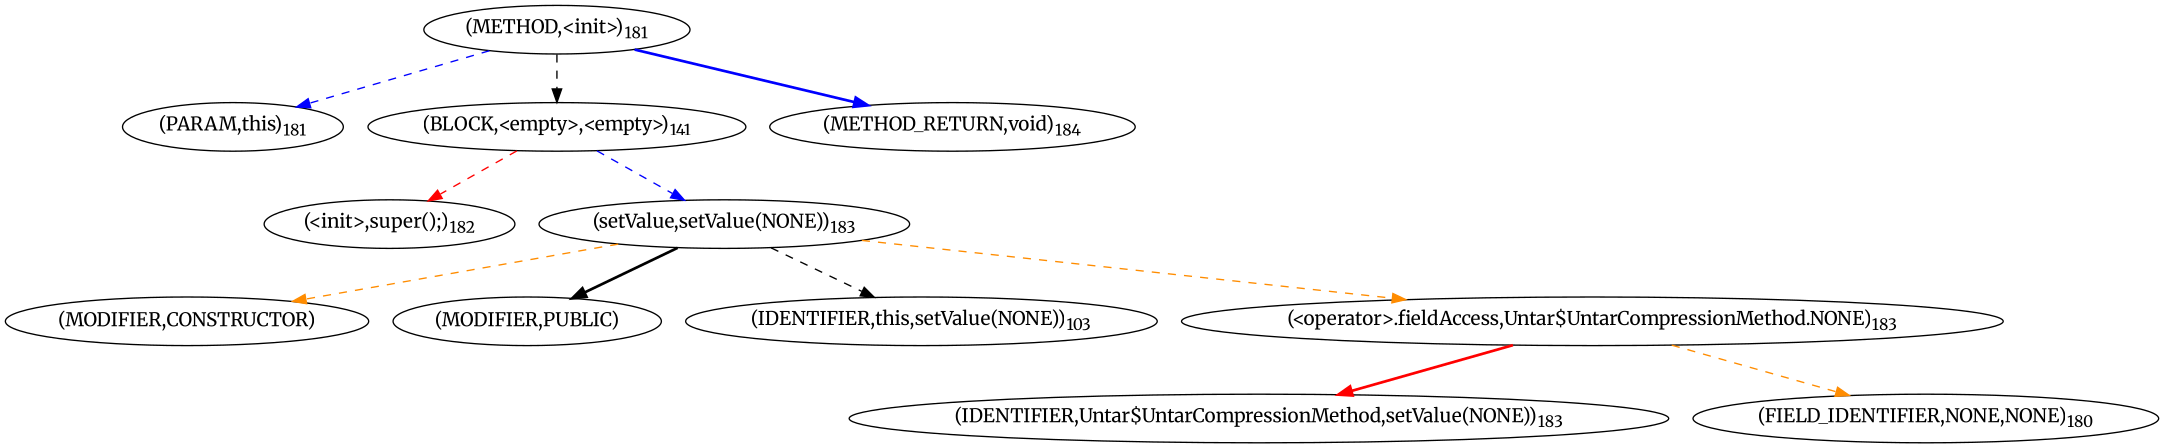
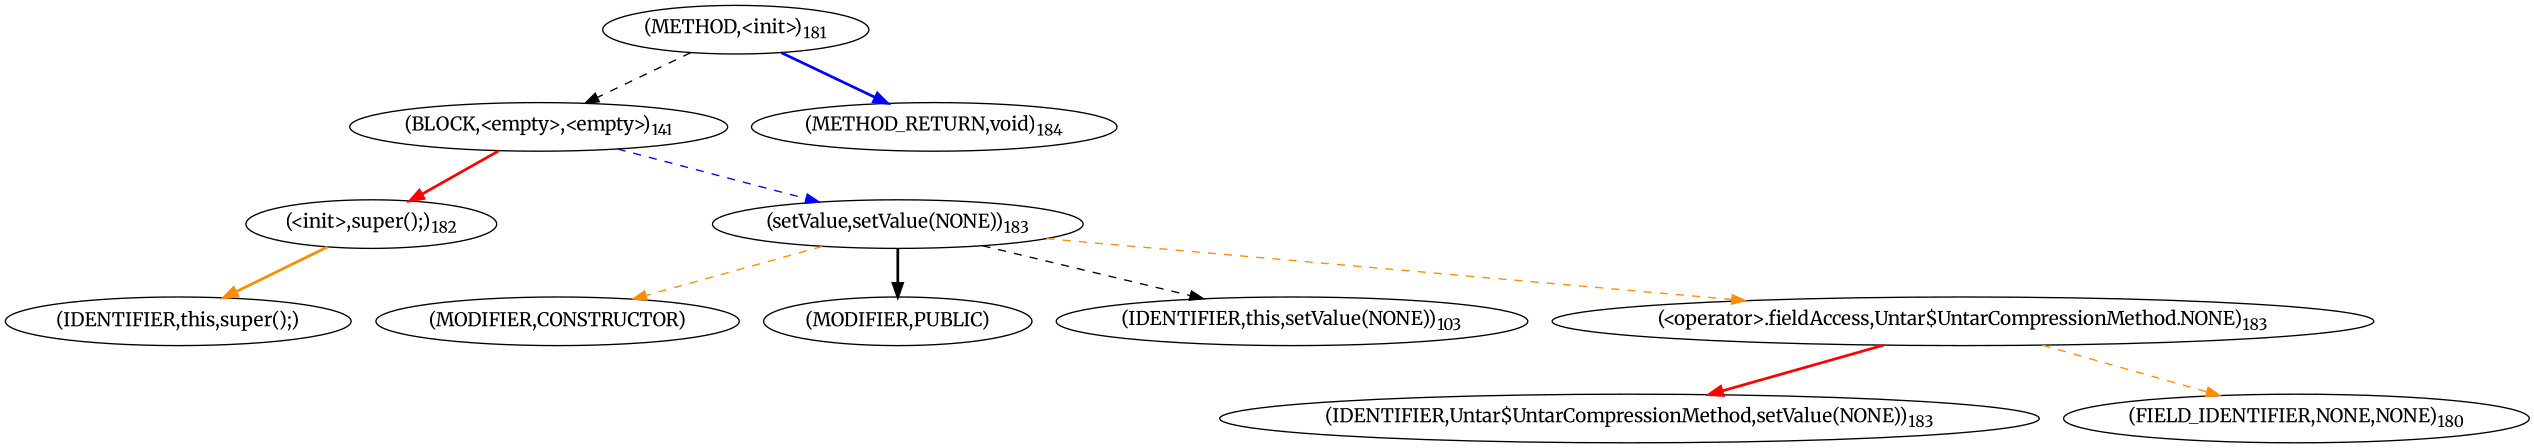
  digraph {
    fontname=Merriweather
    node [fontname=Merriweather]
    edge [color=darkorange fontname=Merriweather style=dashed]
    n1 [label=<(METHOD,&lt;init&gt;)<SUB>181</SUB>>]
-   n2 [label=<(PARAM,this)<SUB>181</SUB>>]
    n3 [label=<(BLOCK,&lt;empty&gt;,&lt;empty&gt;)<SUB>141</SUB>>]
    n4 [label=<(METHOD_RETURN,void)<SUB>184</SUB>>]
    n5 [label=<(&lt;init&gt;,super();)<SUB>182</SUB>>]
    n6 [label=<(setValue,setValue(NONE))<SUB>183</SUB>>]
    n7 [label=<(MODIFIER,CONSTRUCTOR)>]
    n8 [label=<(MODIFIER,PUBLIC)>]
+   n9 [label=<(IDENTIFIER,this,super();)>]
    n10 [label=<(IDENTIFIER,this,setValue(NONE))<SUB>103</SUB>>]
    n11 [label=<(&lt;operator&gt;.fieldAccess,Untar$UntarCompressionMethod.NONE)<SUB>183</SUB>>]
    n12 [label=<(IDENTIFIER,Untar$UntarCompressionMethod,setValue(NONE))<SUB>183</SUB>>]
    n13 [label=<(FIELD_IDENTIFIER,NONE,NONE)<SUB>180</SUB>>]
-   n1 -> n2 [color=blue]
    n1 -> n3 [color=black]
    n1 -> n4 [color=blue style=bold]
-   n3 -> n5 [color=red]
+   n3 -> n5 [color=red style=bold]
    n3 -> n6 [color=blue]
+   n5 -> n9 [style=bold]
    n6 -> n7
    n6 -> n8 [color=black style=bold]
    n6 -> n10 [color=black]
    n6 -> n11
    n11 -> n12 [color=red style=bold]
    n11 -> n13
  }
